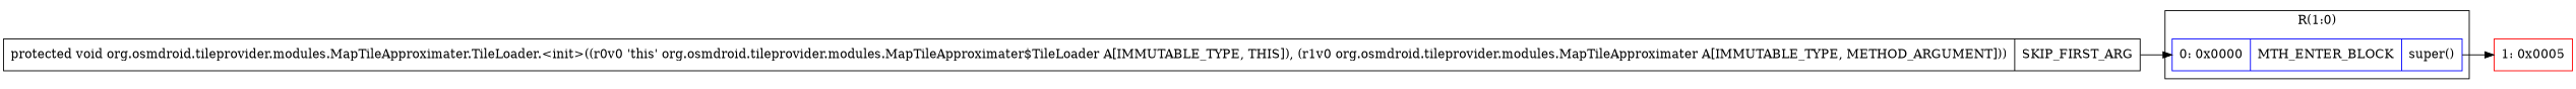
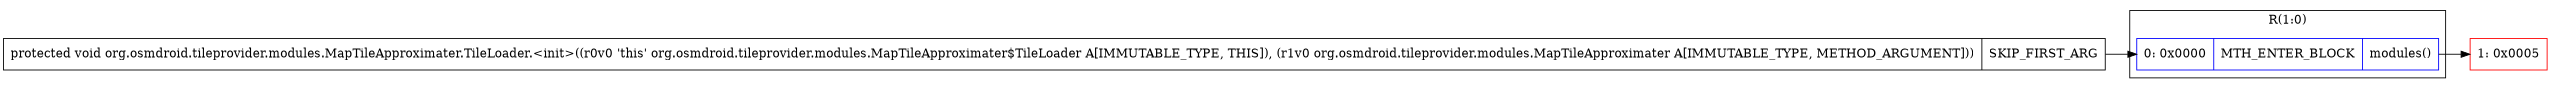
  digraph {
    rankdir=LR
    node [shape=record]
-   n1 [color=blue label="{0\:\ 0x0000|MTH_ENTER_BLOCK\l|super()\l}"]
+   n1 [color=blue label="{0\:\ 0x0000|MTH_ENTER_BLOCK\l|modules()\l}"]
    n2 [color=red label="{1\:\ 0x0005}"]
    n3 [label="{protected void org.osmdroid.tileprovider.modules.MapTileApproximater.TileLoader.\<init\>((r0v0 'this' org.osmdroid.tileprovider.modules.MapTileApproximater$TileLoader A[IMMUTABLE_TYPE, THIS]), (r1v0 org.osmdroid.tileprovider.modules.MapTileApproximater A[IMMUTABLE_TYPE, METHOD_ARGUMENT]))  | SKIP_FIRST_ARG\l}"]
    subgraph cluster_1 {
      label="R(1:0)"
      n1
    }
    n1 -> n2
    n3 -> n1
  }
